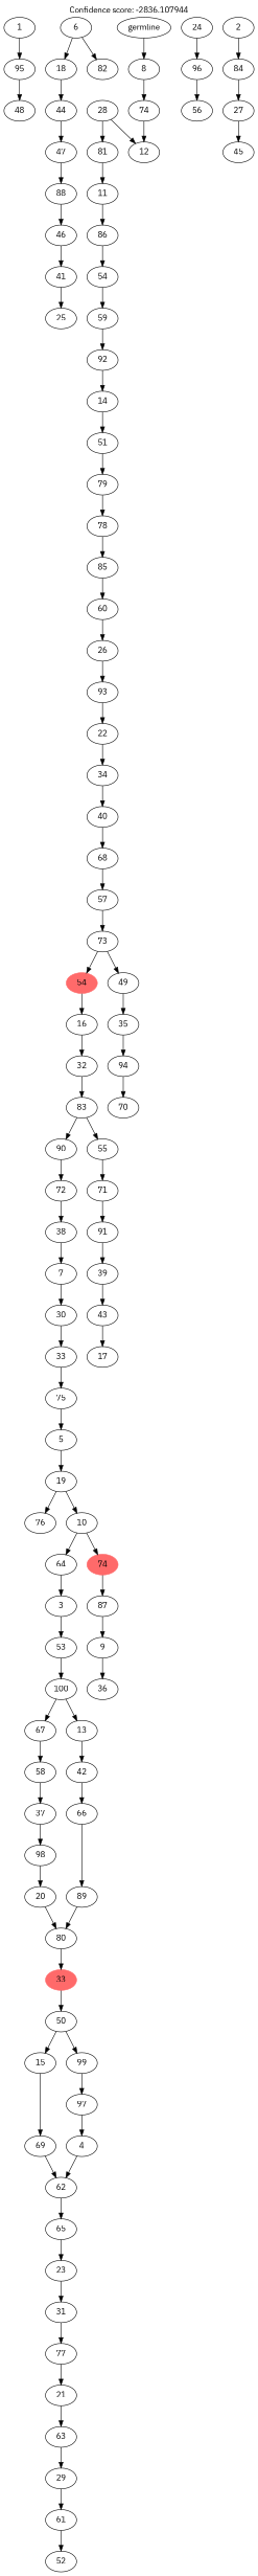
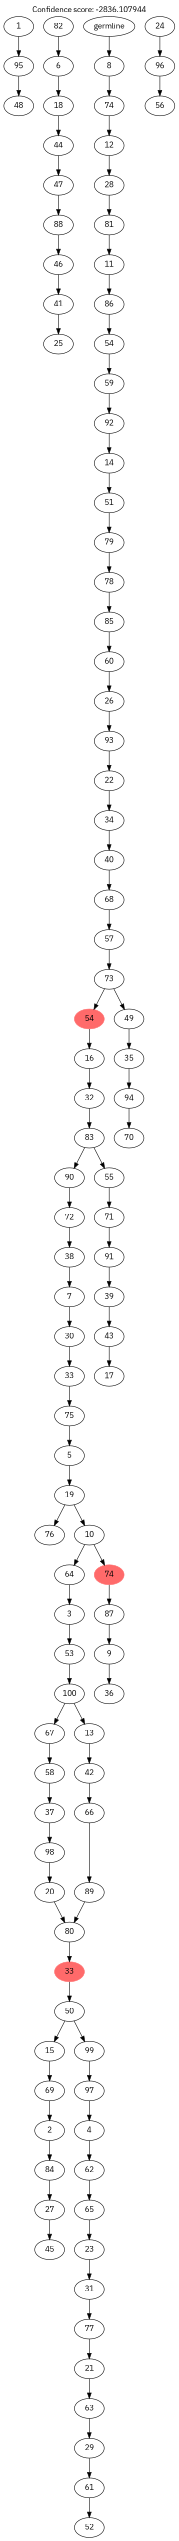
  digraph {
    fontname="IBM Plex Sans"
    label="Confidence score: -2836.107944"
    labelloc=t
    node [fontname="IBM Plex Sans"]
    edge [fontname="IBM Plex Sans"]
    n1 [label=95]
    n2 [label=48]
    n3 [label=1]
    n4 [label=25]
    n5 [label=41]
    n6 [label=46]
    n7 [label=88]
    n8 [label=47]
    n9 [label=44]
    n10 [label=18]
    n11 [label=6]
    n12 [label=82]
    n13 [label=20]
    n14 [label=80]
    n15 [label=98]
    n16 [label=37]
    n17 [label=58]
    n18 [label=67]
    n19 [label=100]
    n20 [label=13]
    n21 [label=53]
    n22 [label=3]
    n23 [label=64]
    n24 [label=76]
    n25 [label=96]
    n26 [label=56]
    n27 [label=24]
    n28 [label=45]
    n29 [label=27]
    n30 [label=84]
    n31 [label=2]
    n32 [label=69]
    n33 [label=15]
    n34 [label=61]
    n35 [label=52]
    n36 [label=29]
    n37 [label=63]
    n38 [label=21]
    n39 [label=77]
    n40 [label=31]
    n41 [label=23]
    n42 [label=65]
    n43 [label=62]
    n44 [label=4]
    n45 [label=97]
    n46 [label=99]
    n47 [label=50]
    n48 [color=indianred1 label=33 style=filled]
    n49 [label=89]
    n50 [label=66]
    n51 [label=42]
    n52 [label=36]
    n53 [label=9]
    n54 [label=87]
    n55 [color=indianred1 label=74 style=filled]
    n56 [label=10]
    n57 [label=19]
    n58 [label=5]
    n59 [label=75]
    n60 [label=33]
    n61 [label=30]
    n62 [label=7]
    n63 [label=38]
    n64 [label=72]
    n65 [label=90]
    n66 [label=83]
    n67 [label=55]
    n68 [label=32]
    n69 [label=16]
    n70 [color=indianred1 label=54 style=filled]
    n71 [label=43]
    n72 [label=17]
    n73 [label=39]
    n74 [label=91]
    n75 [label=71]
    n76 [label=70]
    n77 [label=94]
    n78 [label=35]
    n79 [label=49]
    n80 [label=73]
    n81 [label=57]
    n82 [label=68]
    n83 [label=40]
    n84 [label=34]
    n85 [label=22]
    n86 [label=93]
    n87 [label=26]
    n88 [label=60]
    n89 [label=85]
    n90 [label=78]
    n91 [label=79]
    n92 [label=51]
    n93 [label=14]
    n94 [label=92]
    n95 [label=59]
    n96 [label=54]
    n97 [label=86]
    n98 [label=11]
    n99 [label=81]
    n100 [label=28]
    n101 [label=12]
    n102 [label=74]
    n103 [label=8]
    n104 [label=germline]
    n1 -> n2
    n3 -> n1
    n5 -> n4
    n6 -> n5
    n7 -> n6
    n8 -> n7
    n9 -> n8
    n10 -> n9
    n11 -> n10
-   n11 -> n12
+   n12 -> n11
    n13 -> n14
    n14 -> n48
    n15 -> n13
    n16 -> n15
    n17 -> n16
    n18 -> n17
    n19 -> n18
    n19 -> n20
    n20 -> n51
    n21 -> n19
    n22 -> n21
    n23 -> n22
    n25 -> n26
    n27 -> n25
    n29 -> n28
    n30 -> n29
    n31 -> n30
-   n32 -> n43
+   n32 -> n31
    n33 -> n32
    n34 -> n35
    n36 -> n34
    n37 -> n36
    n38 -> n37
    n39 -> n38
    n40 -> n39
    n41 -> n40
    n42 -> n41
    n43 -> n42
    n44 -> n43
    n45 -> n44
    n46 -> n45
    n47 -> n33
    n47 -> n46
    n48 -> n47
    n49 -> n14
    n50 -> n49
    n51 -> n50
    n53 -> n52
    n54 -> n53
    n55 -> n54
    n56 -> n23
    n56 -> n55
    n57 -> n24
    n57 -> n56
    n58 -> n57
    n59 -> n58
    n60 -> n59
    n61 -> n60
    n62 -> n61
    n63 -> n62
    n64 -> n63
    n65 -> n64
    n66 -> n65
    n66 -> n67
    n67 -> n75
    n68 -> n66
    n69 -> n68
    n70 -> n69
    n71 -> n72
    n73 -> n71
    n74 -> n73
    n75 -> n74
    n77 -> n76
    n78 -> n77
    n79 -> n78
    n80 -> n70
    n80 -> n79
    n81 -> n80
    n82 -> n81
    n83 -> n82
    n84 -> n83
    n85 -> n84
    n86 -> n85
    n87 -> n86
    n88 -> n87
    n89 -> n88
    n90 -> n89
    n91 -> n90
    n92 -> n91
    n93 -> n92
    n94 -> n93
    n95 -> n94
    n96 -> n95
    n97 -> n96
    n98 -> n97
    n99 -> n98
    n100 -> n99
-   n100 -> n101
+   n101 -> n100
    n102 -> n101
    n103 -> n102
    n104 -> n103
  }
